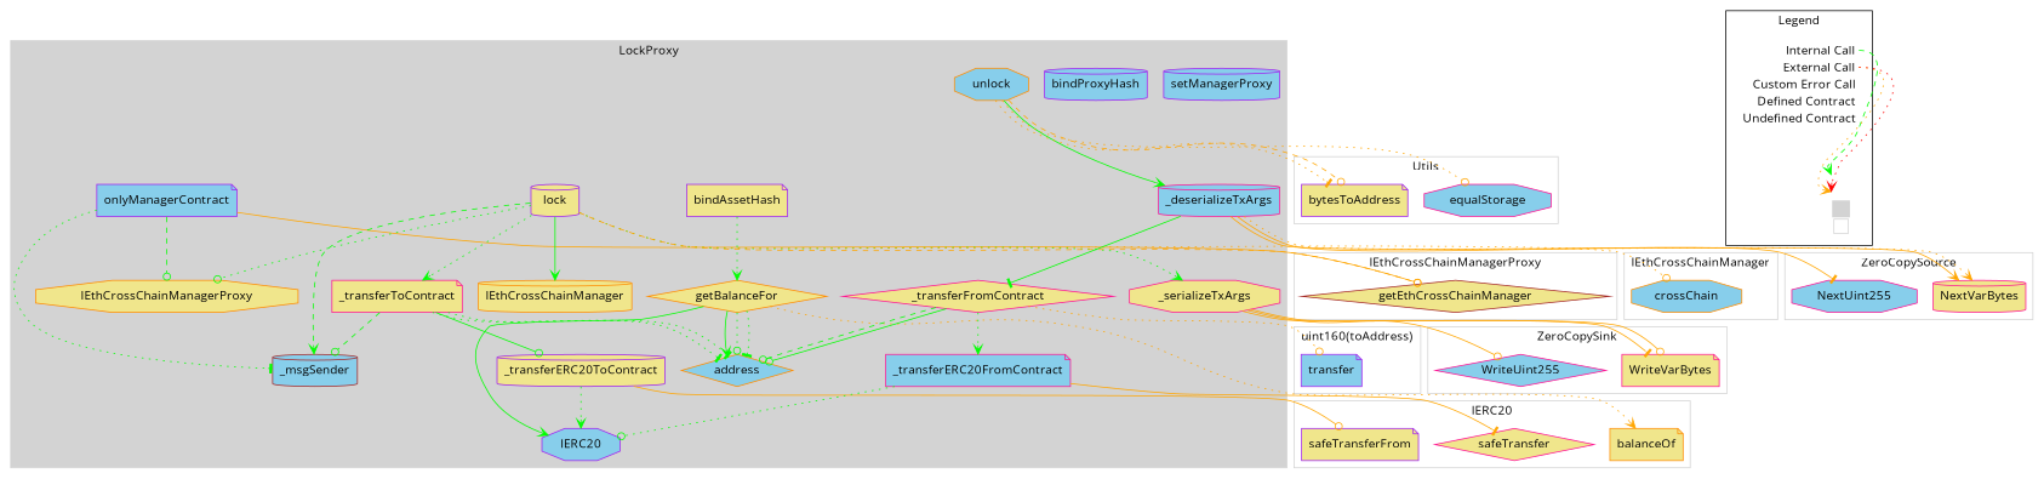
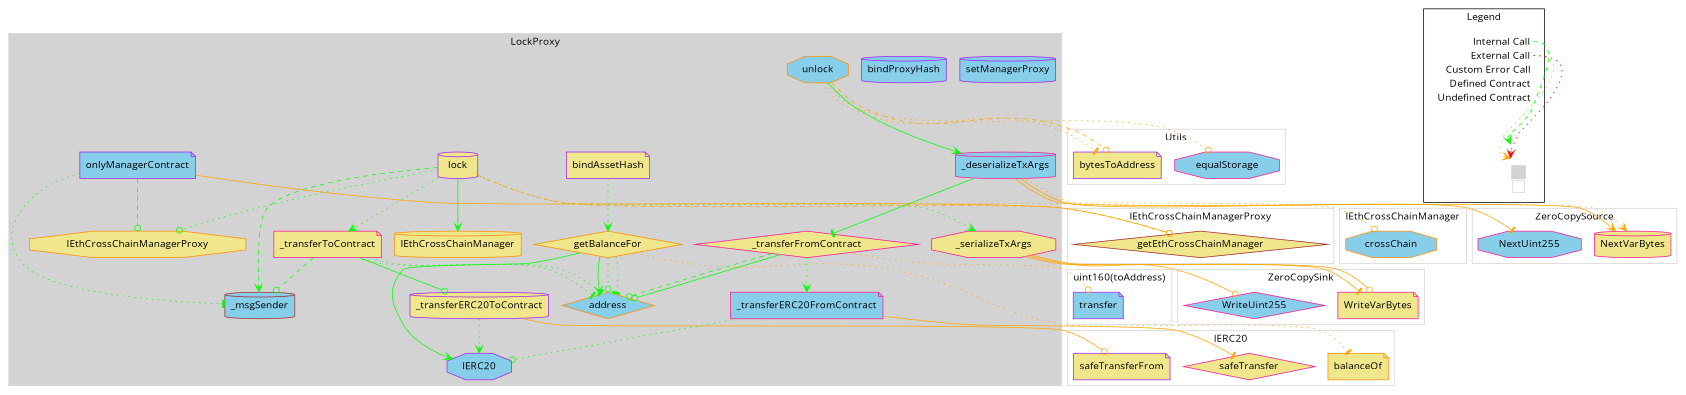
  digraph {
    compound=true
    fontname="Open Sans"
    rankdir=TB
    node [color=deeppink fillcolor=khaki fontname="Open Sans" shape=note style=filled]
    edge [arrowhead=odot color=green fontname="Open Sans" style=dotted]
    n1 [color=purple fillcolor=skyblue label=onlyManagerContract]
    n2 [color=purple fillcolor=skyblue label=setManagerProxy shape=cylinder]
    n3 [color=purple fillcolor=skyblue label=bindProxyHash shape=cylinder]
    n4 [color=purple label=bindAssetHash]
    n5 [color=purple label=lock shape=cylinder]
    n6 [color=darkorange fillcolor=skyblue label=unlock shape=octagon]
    n7 [color=darkorange label=getBalanceFor shape=diamond]
    n8 [label=_transferToContract]
    n9 [label=_transferFromContract shape=diamond]
    n10 [color=purple label=_transferERC20ToContract shape=cylinder]
    n11 [fillcolor=skyblue label=_transferERC20FromContract]
    n12 [label=_serializeTxArgs shape=octagon]
    n13 [fillcolor=skyblue label=_deserializeTxArgs shape=cylinder]
    n14 [color=darkorange label=IEthCrossChainManagerProxy shape=octagon]
    n15 [color=brown fillcolor=skyblue label=_msgSender shape=cylinder]
    n16 [color=darkorange label=IEthCrossChainManager shape=cylinder]
    n17 [color=darkorange fillcolor=skyblue label=address shape=diamond]
    n18 [color=purple fillcolor=skyblue label=IERC20 shape=octagon]
    n19 [color=brown label=getEthCrossChainManager shape=diamond]
    n20 [color=darkorange fillcolor=skyblue label=crossChain shape=octagon]
    n21 [fillcolor=skyblue label=equalStorage shape=octagon]
    n22 [color=purple label=bytesToAddress]
    n23 [color=darkorange label=balanceOf]
    n24 [color=purple label=safeTransferFrom]
    n25 [label=safeTransfer shape=diamond]
    n26 [label=<<table border="0" cellpadding="2" cellspacing="0" cellborder="0">   <tr><td align="right" port="i1">Internal Call</td></tr>   <tr><td align="right" port="i2">External Call</td></tr>   <tr><td align="right" port="i2">Custom Error Call</td></tr>   <tr><td align="right" port="i3">Defined Contract</td></tr>   <tr><td align="right" port="i4">Undefined Contract</td></tr>   </table>> shape=plaintext color="" fillcolor="" style=""]
    n27 [label=<<table border="0" cellpadding="2" cellspacing="0" cellborder="0">   <tr><td port="i1">&nbsp;&nbsp;&nbsp;</td></tr>   <tr><td port="i2">&nbsp;&nbsp;&nbsp;</td></tr>   <tr><td port="i3" bgcolor="lightgray">&nbsp;&nbsp;&nbsp;</td></tr>   <tr><td port="i4">     <table border="1" cellborder="0" cellspacing="0" cellpadding="7" color="lightgray">       <tr>        <td></td>       </tr>      </table>   </td></tr>   </table>> shape=plaintext color="" fillcolor="" style=""]
    n28 [color=purple fillcolor=skyblue label=transfer]
    n29 [label=WriteVarBytes]
    n30 [fillcolor=skyblue label=WriteUint255 shape=diamond]
    n31 [label=NextVarBytes shape=cylinder]
    n32 [fillcolor=skyblue label=NextUint255 shape=octagon]
    subgraph cluster_1 {
      bgcolor=lightgray
      color=lightgray
      label=LockProxy
      style=filled
      n1
      n2
      n3
      n4
      n5
      n6
      n7
      n8
      n9
      n10
      n11
      n12
      n13
      n14
      n15
      n16
      n17
      n18
    }
    subgraph cluster_2 {
      color=lightgray
      label=IEthCrossChainManagerProxy
      n19
    }
    subgraph cluster_3 {
      color=lightgray
      label=IEthCrossChainManager
      n20
    }
    subgraph cluster_4 {
      color=lightgray
      label=Utils
      n21
      n22
    }
    subgraph cluster_5 {
      color=lightgray
      label=IERC20
      n23
      n24
      n25
    }
    subgraph cluster_6 {
      label=Legend
      n26
      n27
    }
    subgraph cluster_7 {
      color=lightgray
      label="uint160(toAddress)"
      n28
    }
    subgraph cluster_8 {
      color=lightgray
      label=ZeroCopySink
      n29
      n30
    }
    subgraph cluster_9 {
      color=lightgray
      label=ZeroCopySource
      n31
      n32
    }
    n1 -> n14 [style=dashed]
    n1 -> n15 [arrowhead=tee]
    n1 -> n19 [color=orange style=solid]
    n4 -> n7 [arrowhead=vee]
    n5 -> n8 [arrowhead=vee]
    n5 -> n12 [arrowhead=vee]
    n5 -> n14
    n5 -> n15 [arrowhead=vee style=dashed]
    n5 -> n16 [arrowhead=vee style=solid]
    n5 -> n19 [color=orange style=dashed]
    n5 -> n20 [color=orange]
    n6 -> n13 [arrowhead=vee style=solid]
    n6 -> n21 [color=orange]
    n6 -> n22 [arrowhead=tee color=orange]
    n6 -> n22 [color=orange style=dashed]
    n7 -> n17 [arrowhead=vee style=solid]
    n7 -> n17
    n7 -> n17 [arrowhead=tee]
    n7 -> n18 [arrowhead=vee style=solid]
-   n7 -> n23 [arrowhead=vee color=orange]
+   n7 -> n23 [arrowhead=tee color=orange]
    n8 -> n10 [style=solid]
    n8 -> n15 [style=dashed]
    n8 -> n17 [arrowhead=tee]
    n8 -> n17 [arrowhead=tee]
    n9 -> n11 [arrowhead=vee]
    n9 -> n17 [style=dashed]
    n9 -> n17 [style=solid]
    n9 -> n28 [color=orange]
    n10 -> n18 [arrowhead=vee]
    n10 -> n24 [color=orange style=solid]
    n11 -> n18
    n11 -> n25 [arrowhead=tee color=orange style=solid]
    n12 -> n29 [arrowhead=tee color=orange style=solid]
    n12 -> n29 [color=orange style=solid]
    n12 -> n30 [color=orange style=solid]
    n13 -> n9 [arrowhead=tee style=solid]
    n13 -> n31 [arrowhead=vee color=orange style=solid]
    n13 -> n31 [arrowhead=vee color=orange]
    n13 -> n32 [arrowhead=tee color=orange style=solid]
    n26 -> n27 [arrowhead=vee headport="i1:w" style=dashed tailport="i1:e"]
    n26 -> n27 [arrowhead=vee color=orange headport="i2:w" tailport="i2:e"]
    n26 -> n27 [arrowhead=vee color=red headport="i2:w" tailport="i2:e"]
  }
